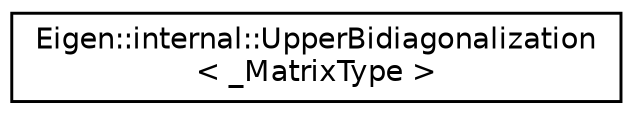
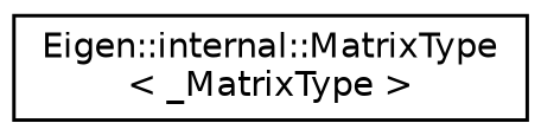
  digraph {
    rankdir=LR
-   n1 [color=black fillcolor=white fontname=Helvetica fontsize=10 height=0.2 label="Eigen::internal::UpperBidiagonalization\l\< _MatrixType \>" shape=record style=filled width=0.4]
+   n1 [color=black fillcolor=white fontname=Helvetica fontsize=10 height=0.2 label="Eigen::internal::MatrixType\l\< _MatrixType \>" shape=record style=filled width=0.4]
  }
